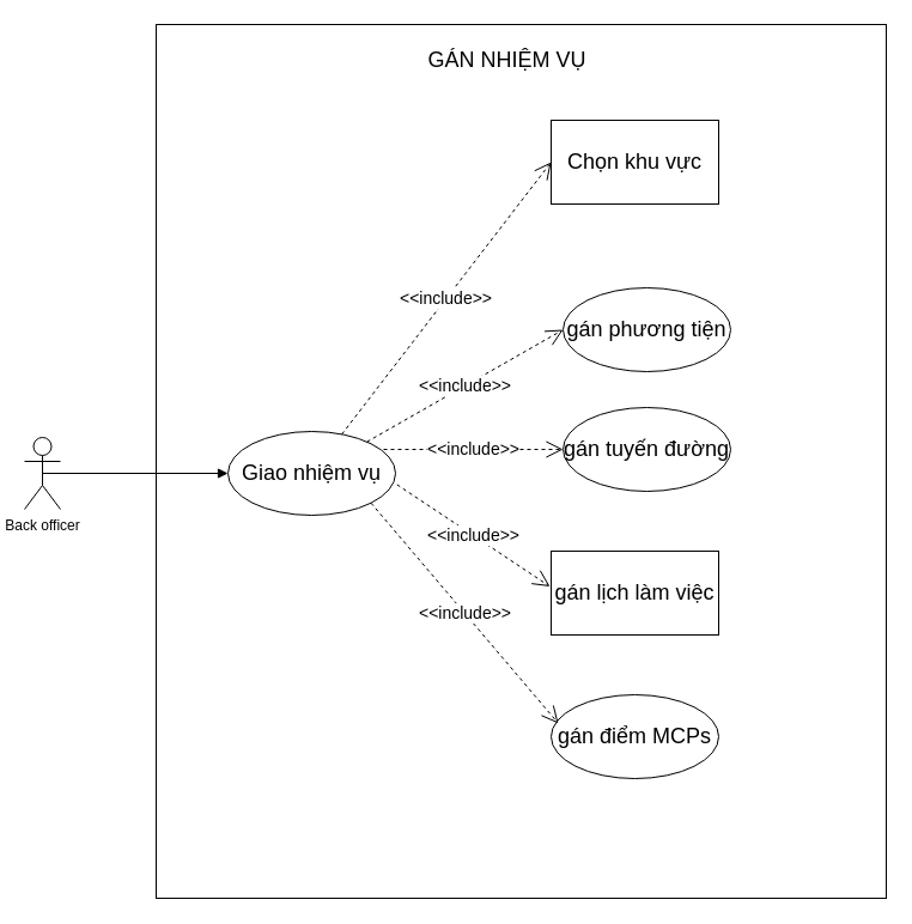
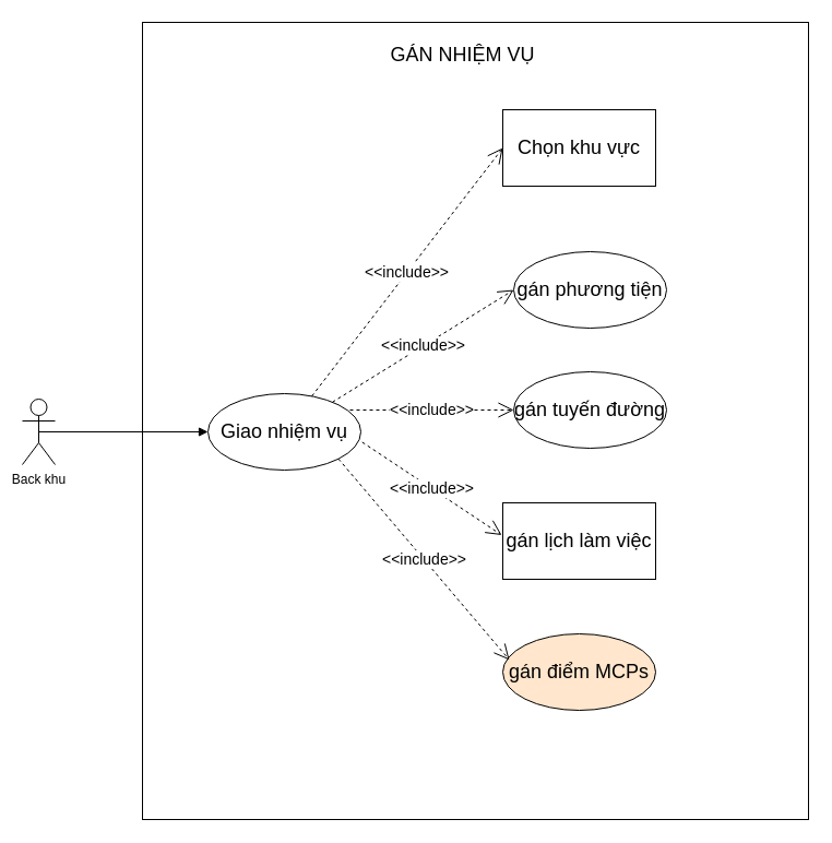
  <mxCell id="0" />
  <mxCell id="1" parent="0" />
  <mxCell id="2" value="" style="rounded=0;whiteSpace=wrap;html=1;fillColor=none;" vertex="1" parent="1"><mxGeometry x="130" y="20" width="610" height="730" as="geometry" /></mxCell>
- <mxCell id="3" value="Back officer" style="shape=umlActor;verticalLabelPosition=bottom;verticalAlign=top;html=1;" vertex="1" parent="1"><mxGeometry x="20" y="365" width="30" height="60" as="geometry" /></mxCell>
- <mxCell id="4" value="&lt;font style=&quot;font-size: 18px;&quot;&gt;gán điểm MCPs&lt;/font&gt;" style="ellipse;whiteSpace=wrap;html=1;" vertex="1" parent="1"><mxGeometry x="460" y="580" width="140" height="70" as="geometry" /></mxCell>
- <mxCell id="5" value="&lt;font style=&quot;font-size: 18px;&quot;&gt;gán phương tiện&lt;/font&gt;" style="ellipse;whiteSpace=wrap;html=1;" vertex="1" parent="1"><mxGeometry x="470" y="240" width="140" height="70" as="geometry" /></mxCell>
+ <mxCell id="3" value="Back khu" style="shape=umlActor;verticalLabelPosition=bottom;verticalAlign=top;html=1;" vertex="1" parent="1"><mxGeometry x="20" y="365" width="30" height="60" as="geometry" /></mxCell>
+ <mxCell id="4" value="&lt;font style=&quot;font-size: 18px;&quot;&gt;gán điểm MCPs&lt;/font&gt;" style="ellipse;whiteSpace=wrap;html=1;fillColor=#ffe6cc;" vertex="1" parent="1"><mxGeometry x="460" y="580" width="140" height="70" as="geometry" /></mxCell>
+ <mxCell id="5" value="&lt;font style=&quot;font-size: 18px;&quot;&gt;gán phương tiện&lt;/font&gt;" style="ellipse;whiteSpace=wrap;html=1;" vertex="1" parent="1"><mxGeometry x="470" y="230" width="140" height="70" as="geometry" /></mxCell>
  <mxCell id="6" value="&lt;font style=&quot;font-size: 18px;&quot;&gt;Giao nhiệm vụ&lt;/font&gt;" style="ellipse;whiteSpace=wrap;html=1;" vertex="1" parent="1"><mxGeometry x="190" y="360" width="140" height="70" as="geometry" /></mxCell>
  <mxCell id="7" value="&lt;font style=&quot;font-size: 18px;&quot;&gt;gán lịch làm việc&lt;/font&gt;" style="whiteSpace=wrap;html=1;rounded=0;" vertex="1" parent="1"><mxGeometry x="460" y="460" width="140" height="70" as="geometry" /></mxCell>
  <mxCell id="8" value="&lt;font style=&quot;font-size: 18px;&quot;&gt;gán tuyến đường&lt;/font&gt;" style="ellipse;whiteSpace=wrap;html=1;" vertex="1" parent="1"><mxGeometry x="470" y="340" width="140" height="70" as="geometry" /></mxCell>
  <mxCell id="9" value="&lt;font style=&quot;font-size: 18px;&quot;&gt;GÁN NHIỆM VỤ&lt;/font&gt;" style="text;html=1;strokeColor=none;fillColor=none;align=center;verticalAlign=middle;whiteSpace=wrap;rounded=0;" vertex="1" parent="1"><mxGeometry x="342" y="35" width="163" height="30" as="geometry" /></mxCell>
  <mxCell id="10" style="edgeStyle=orthogonalEdgeStyle;rounded=0;orthogonalLoop=1;jettySize=auto;html=1;exitX=0.5;exitY=1;exitDx=0;exitDy=0;" edge="1" parent="1" source="4" target="4"><mxGeometry relative="1" as="geometry" /></mxCell>
  <mxCell id="11" value="" style="html=1;verticalAlign=bottom;endArrow=block;rounded=0;strokeColor=default;entryX=0;entryY=0.5;entryDx=0;entryDy=0;exitX=0.5;exitY=0.5;exitDx=0;exitDy=0;exitPerimeter=0;" edge="1" parent="1" source="3" target="6"><mxGeometry width="80" relative="1" as="geometry"><mxPoint x="790" y="280" as="sourcePoint" /><mxPoint x="650" y="470" as="targetPoint" /></mxGeometry></mxCell>
  <mxCell id="12" value="&lt;font style=&quot;font-size: 18px;&quot;&gt;Chọn khu vực&lt;/font&gt;" style="whiteSpace=wrap;html=1;rounded=0;" vertex="1" parent="1"><mxGeometry x="460" y="100" width="140" height="70" as="geometry" /></mxCell>
  <mxCell id="13" value="&lt;font style=&quot;font-size: 14px;&quot;&gt;&amp;lt;&amp;lt;include&amp;gt;&amp;gt;&lt;/font&gt;" style="endArrow=open;endSize=12;dashed=1;html=1;rounded=0;entryX=0;entryY=0.5;entryDx=0;entryDy=0;" edge="1" parent="1" source="6" target="12"><mxGeometry width="160" relative="1" as="geometry"><mxPoint x="250" y="370" as="sourcePoint" /><mxPoint x="410" y="370" as="targetPoint" /><Array as="points" /></mxGeometry></mxCell>
  <mxCell id="14" value="&lt;font style=&quot;font-size: 14px;&quot;&gt;&amp;lt;&amp;lt;include&amp;gt;&amp;gt;&lt;/font&gt;" style="endArrow=open;endSize=12;dashed=1;html=1;rounded=0;entryX=0;entryY=0.5;entryDx=0;entryDy=0;" edge="1" parent="1" source="6" target="5"><mxGeometry width="160" relative="1" as="geometry"><mxPoint x="281.513" y="476.694" as="sourcePoint" /><mxPoint x="440" y="240" as="targetPoint" /><Array as="points" /></mxGeometry></mxCell>
  <mxCell id="15" value="&lt;font style=&quot;font-size: 14px;&quot;&gt;&amp;lt;&amp;lt;include&amp;gt;&amp;gt;&lt;/font&gt;" style="endArrow=open;endSize=12;dashed=1;html=1;rounded=0;entryX=0;entryY=0.5;entryDx=0;entryDy=0;" edge="1" parent="1" target="8"><mxGeometry width="160" relative="1" as="geometry"><mxPoint x="320" y="375" as="sourcePoint" /><mxPoint x="450" y="250" as="targetPoint" /><Array as="points"><mxPoint x="350" y="375" /></Array></mxGeometry></mxCell>
  <mxCell id="16" value="&lt;font style=&quot;font-size: 14px;&quot;&gt;&amp;lt;&amp;lt;include&amp;gt;&amp;gt;&lt;/font&gt;" style="endArrow=open;endSize=12;dashed=1;html=1;rounded=0;exitX=1.009;exitY=0.635;exitDx=0;exitDy=0;exitPerimeter=0;entryX=-0.007;entryY=0.422;entryDx=0;entryDy=0;entryPerimeter=0;" edge="1" parent="1" source="6" target="7"><mxGeometry width="160" relative="1" as="geometry"><mxPoint x="315.073" y="384.71" as="sourcePoint" /><mxPoint x="440" y="520" as="targetPoint" /><Array as="points" /></mxGeometry></mxCell>
  <mxCell id="17" value="&lt;font style=&quot;font-size: 14px;&quot;&gt;&amp;lt;&amp;lt;include&amp;gt;&amp;gt;&lt;/font&gt;" style="endArrow=open;endSize=12;dashed=1;html=1;rounded=0;entryX=0.043;entryY=0.341;entryDx=0;entryDy=0;entryPerimeter=0;exitX=1;exitY=1;exitDx=0;exitDy=0;" edge="1" parent="1" source="6" target="4"><mxGeometry width="160" relative="1" as="geometry"><mxPoint x="325.073" y="394.71" as="sourcePoint" /><mxPoint x="470" y="270" as="targetPoint" /><Array as="points" /></mxGeometry></mxCell>
